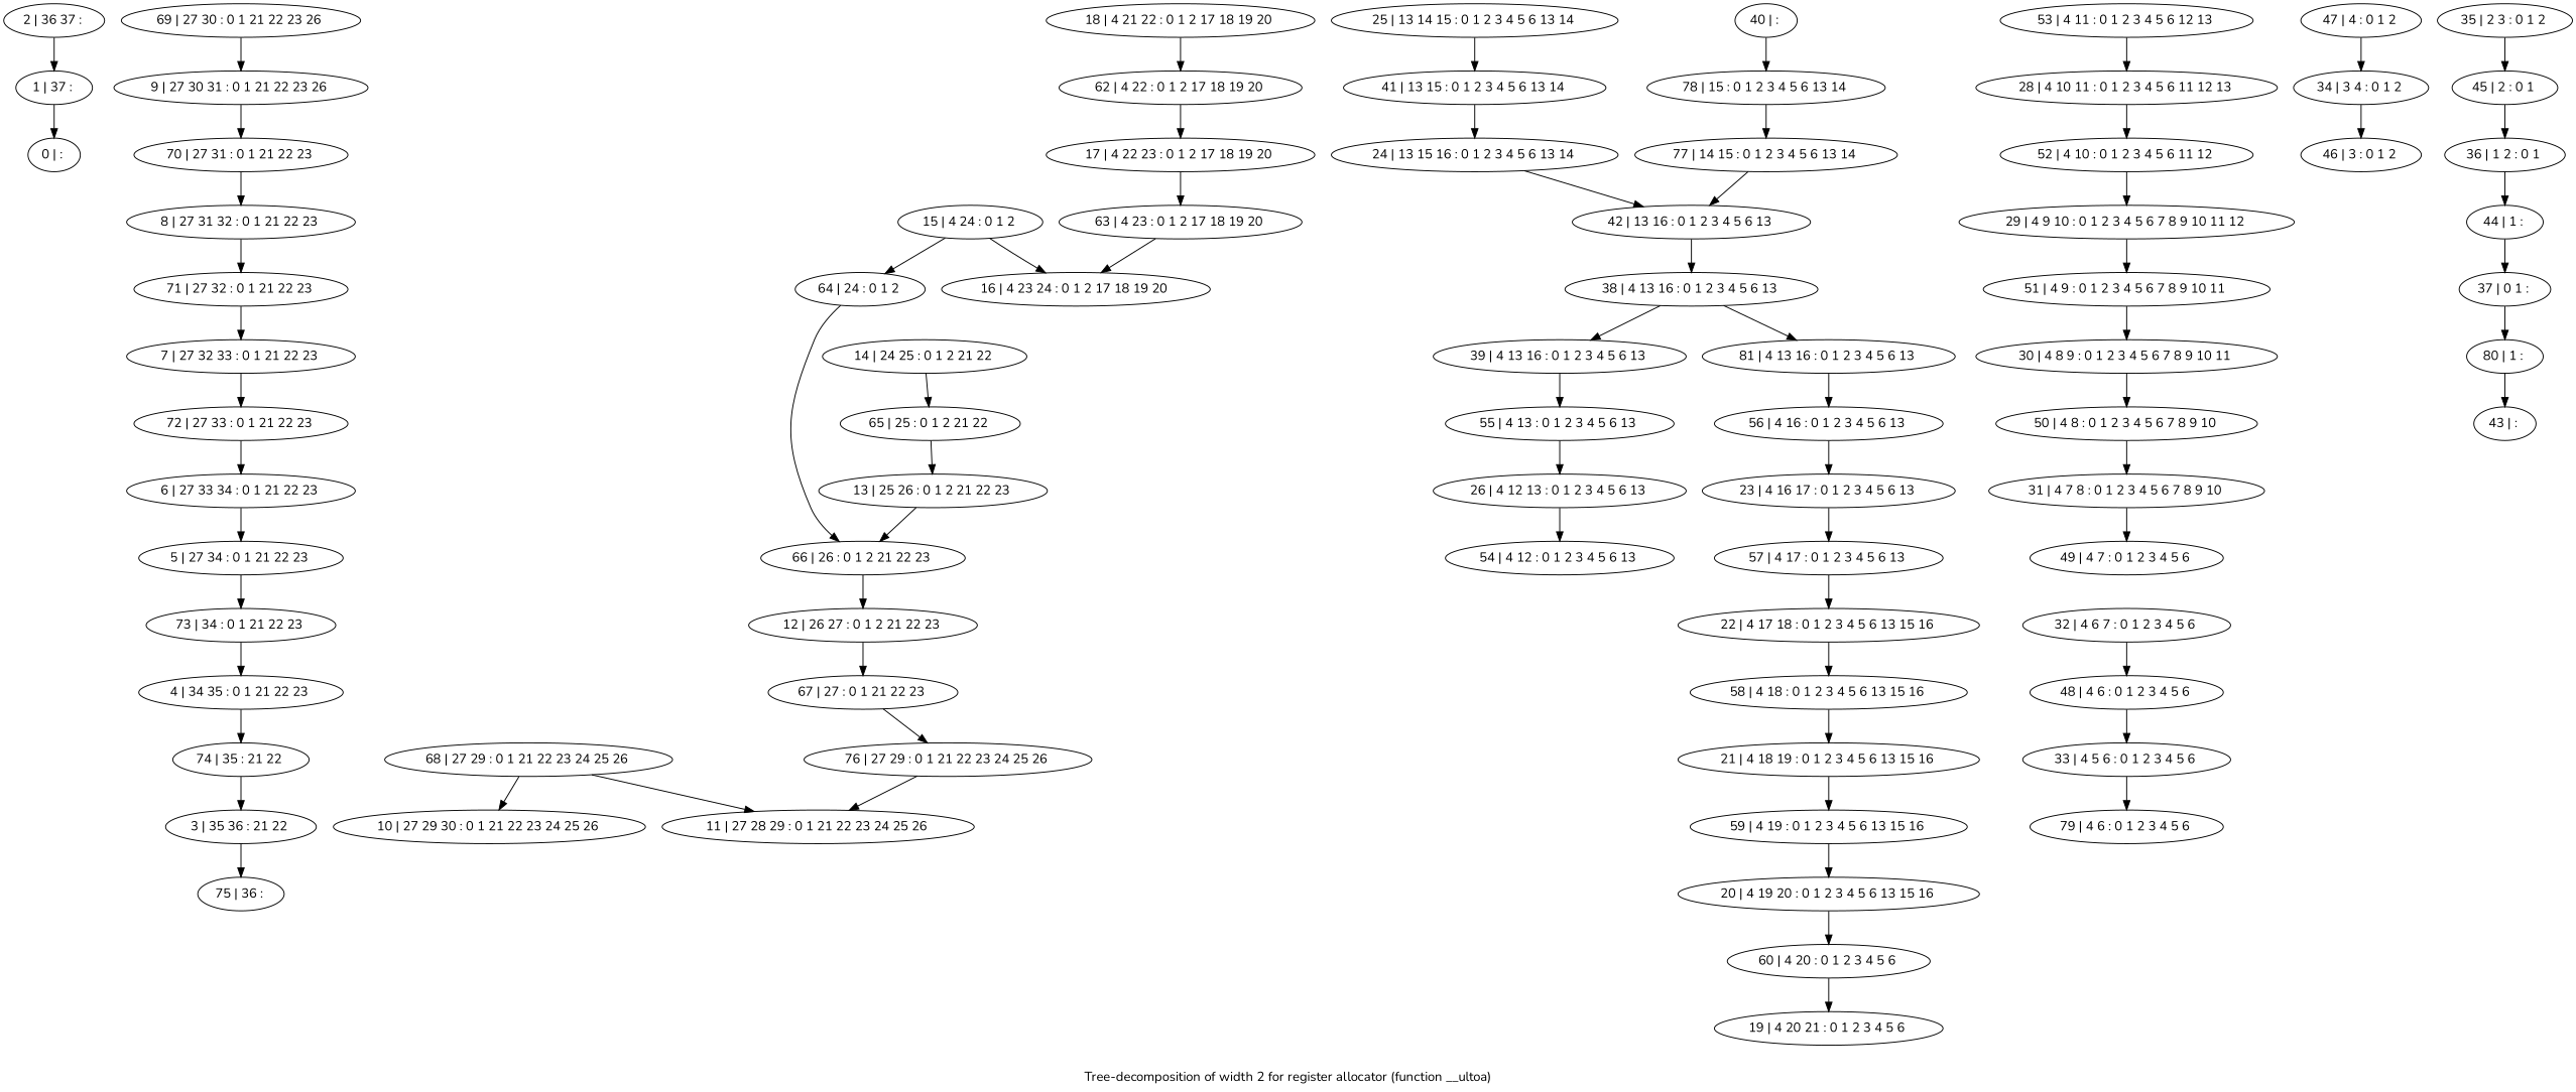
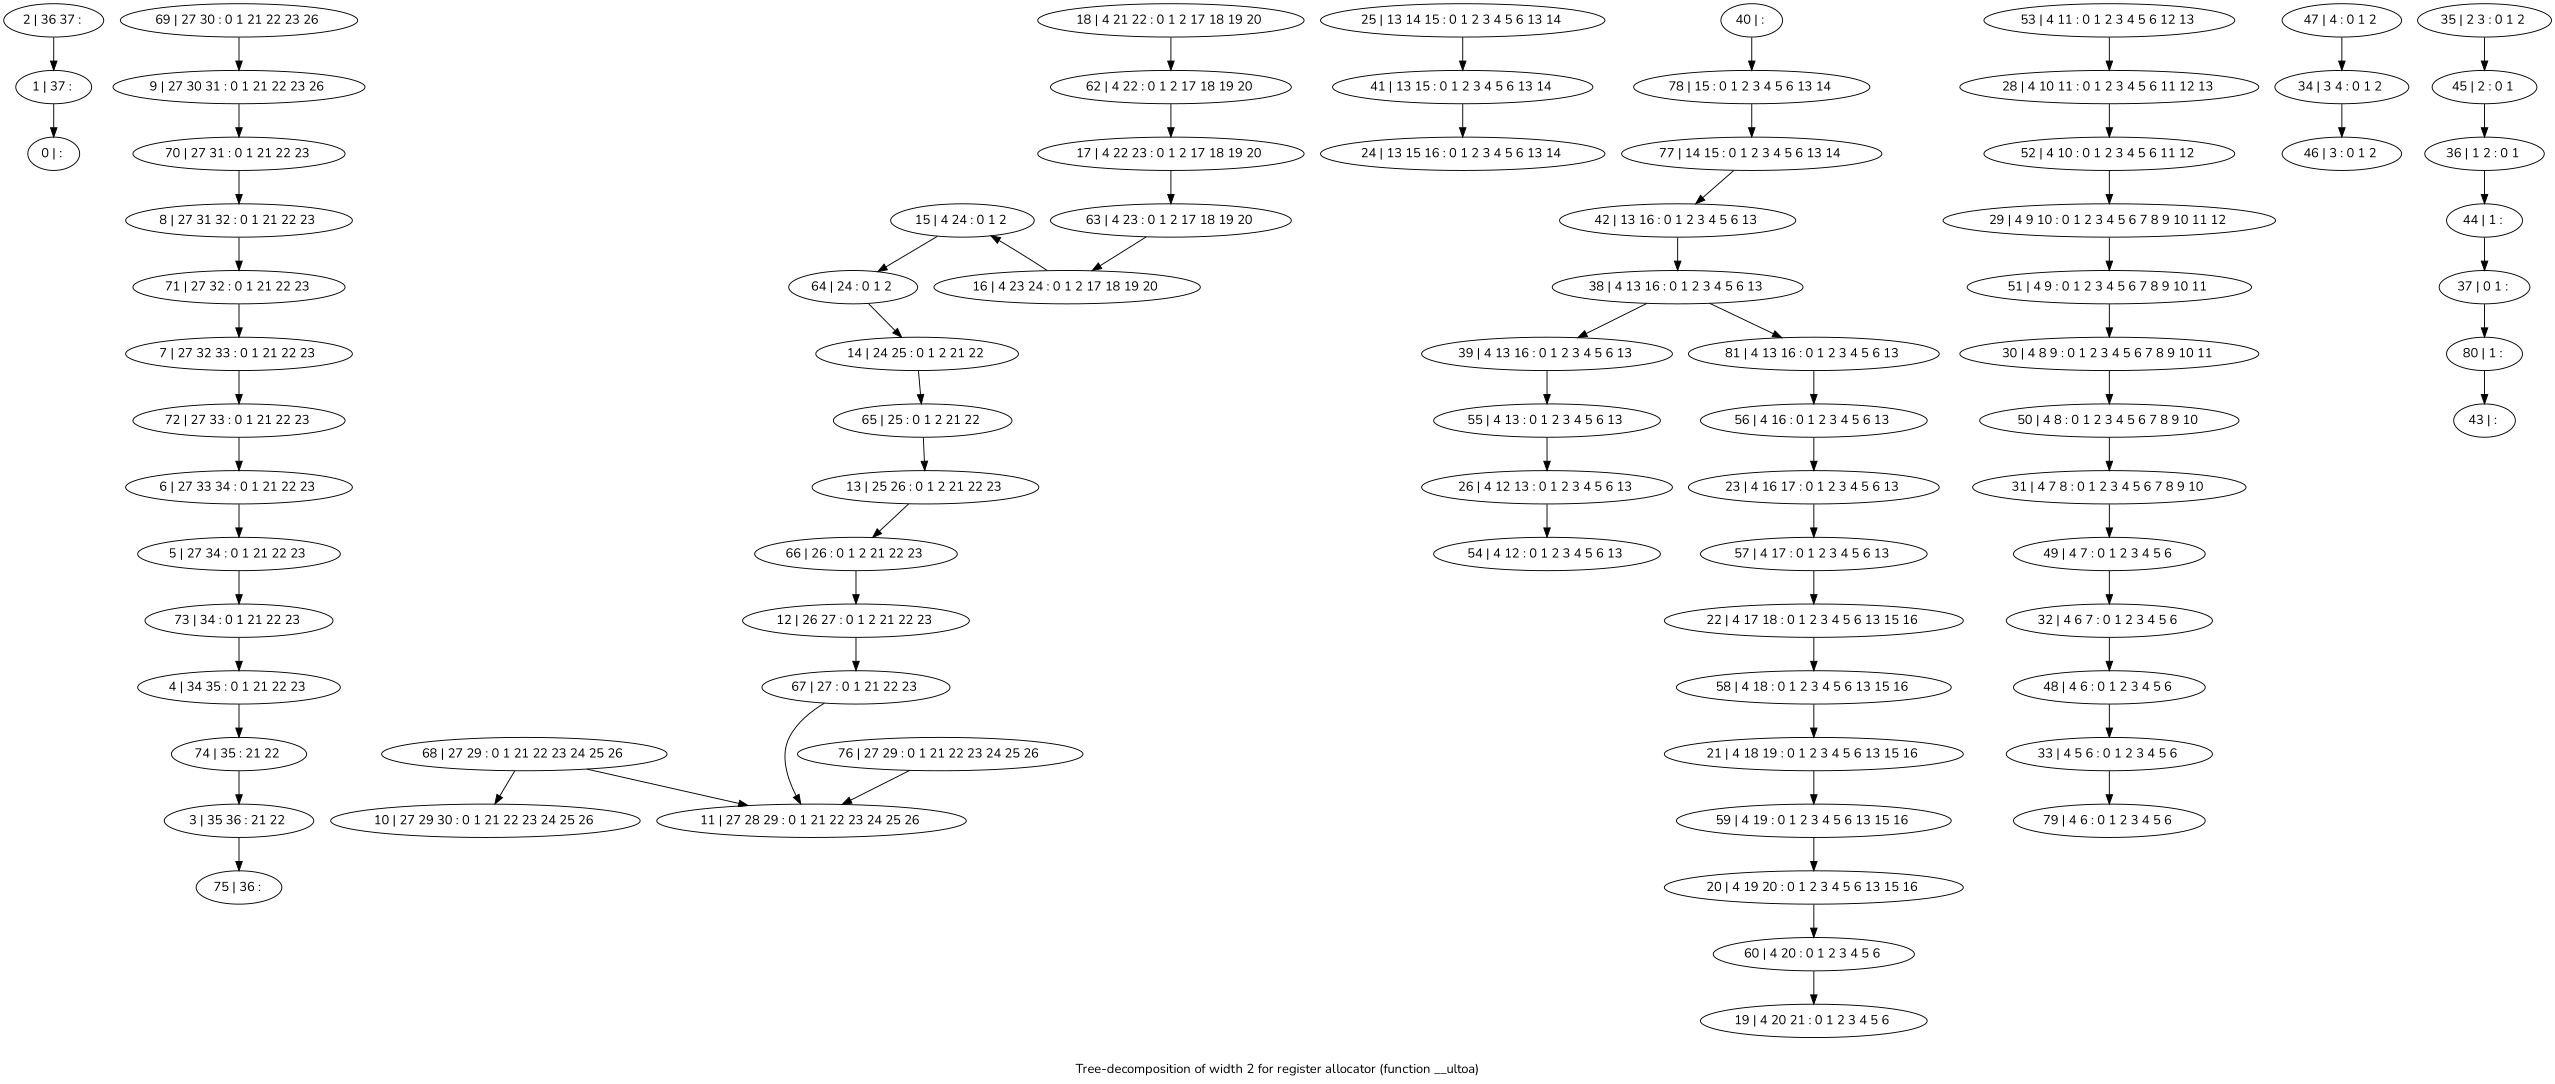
  digraph {
    fontname=Nunito
    label="Tree-decomposition of width 2 for register allocator (function __ultoa)"
    node [fontname=Nunito]
    edge [fontname=Nunito]
    n1 [label="0 | : "]
    n2 [label="1 | 37 : "]
    n3 [label="2 | 36 37 : "]
    n4 [label="3 | 35 36 : 21 22 "]
    n5 [label="75 | 36 : "]
    n6 [label="4 | 34 35 : 0 1 21 22 23 "]
    n7 [label="74 | 35 : 21 22 "]
    n8 [label="5 | 27 34 : 0 1 21 22 23 "]
    n9 [label="73 | 34 : 0 1 21 22 23 "]
    n10 [label="6 | 27 33 34 : 0 1 21 22 23 "]
    n11 [label="7 | 27 32 33 : 0 1 21 22 23 "]
    n12 [label="72 | 27 33 : 0 1 21 22 23 "]
    n13 [label="8 | 27 31 32 : 0 1 21 22 23 "]
    n14 [label="71 | 27 32 : 0 1 21 22 23 "]
    n15 [label="9 | 27 30 31 : 0 1 21 22 23 26 "]
    n16 [label="70 | 27 31 : 0 1 21 22 23 "]
    n17 [label="10 | 27 29 30 : 0 1 21 22 23 24 25 26 "]
    n18 [label="69 | 27 30 : 0 1 21 22 23 26 "]
    n19 [label="11 | 27 28 29 : 0 1 21 22 23 24 25 26 "]
    n20 [label="68 | 27 29 : 0 1 21 22 23 24 25 26 "]
    n21 [label="12 | 26 27 : 0 1 2 21 22 23 "]
    n22 [label="67 | 27 : 0 1 21 22 23 "]
    n23 [label="76 | 27 29 : 0 1 21 22 23 24 25 26 "]
    n24 [label="13 | 25 26 : 0 1 2 21 22 23 "]
    n25 [label="66 | 26 : 0 1 2 21 22 23 "]
    n26 [label="14 | 24 25 : 0 1 2 21 22 "]
    n27 [label="65 | 25 : 0 1 2 21 22 "]
    n28 [label="15 | 4 24 : 0 1 2 "]
    n29 [label="64 | 24 : 0 1 2 "]
    n30 [label="16 | 4 23 24 : 0 1 2 17 18 19 20 "]
    n31 [label="17 | 4 22 23 : 0 1 2 17 18 19 20 "]
    n32 [label="63 | 4 23 : 0 1 2 17 18 19 20 "]
    n33 [label="18 | 4 21 22 : 0 1 2 17 18 19 20 "]
    n34 [label="62 | 4 22 : 0 1 2 17 18 19 20 "]
    n35 [label="19 | 4 20 21 : 0 1 2 3 4 5 6 "]
    n36 [label="20 | 4 19 20 : 0 1 2 3 4 5 6 13 15 16 "]
    n37 [label="60 | 4 20 : 0 1 2 3 4 5 6 "]
    n38 [label="21 | 4 18 19 : 0 1 2 3 4 5 6 13 15 16 "]
    n39 [label="59 | 4 19 : 0 1 2 3 4 5 6 13 15 16 "]
    n40 [label="22 | 4 17 18 : 0 1 2 3 4 5 6 13 15 16 "]
    n41 [label="58 | 4 18 : 0 1 2 3 4 5 6 13 15 16 "]
    n42 [label="23 | 4 16 17 : 0 1 2 3 4 5 6 13 "]
    n43 [label="57 | 4 17 : 0 1 2 3 4 5 6 13 "]
    n44 [label="24 | 13 15 16 : 0 1 2 3 4 5 6 13 14 "]
    n45 [label="42 | 13 16 : 0 1 2 3 4 5 6 13 "]
    n46 [label="38 | 4 13 16 : 0 1 2 3 4 5 6 13 "]
    n47 [label="25 | 13 14 15 : 0 1 2 3 4 5 6 13 14 "]
    n48 [label="41 | 13 15 : 0 1 2 3 4 5 6 13 14 "]
    n49 [label="26 | 4 12 13 : 0 1 2 3 4 5 6 13 "]
    n50 [label="54 | 4 12 : 0 1 2 3 4 5 6 13 "]
    n51 [label="53 | 4 11 : 0 1 2 3 4 5 6 12 13 "]
    n52 [label="28 | 4 10 11 : 0 1 2 3 4 5 6 11 12 13 "]
    n53 [label="52 | 4 10 : 0 1 2 3 4 5 6 11 12 "]
    n54 [label="29 | 4 9 10 : 0 1 2 3 4 5 6 7 8 9 10 11 12 "]
    n55 [label="51 | 4 9 : 0 1 2 3 4 5 6 7 8 9 10 11 "]
    n56 [label="30 | 4 8 9 : 0 1 2 3 4 5 6 7 8 9 10 11 "]
    n57 [label="50 | 4 8 : 0 1 2 3 4 5 6 7 8 9 10 "]
    n58 [label="31 | 4 7 8 : 0 1 2 3 4 5 6 7 8 9 10 "]
    n59 [label="49 | 4 7 : 0 1 2 3 4 5 6 "]
    n60 [label="32 | 4 6 7 : 0 1 2 3 4 5 6 "]
    n61 [label="48 | 4 6 : 0 1 2 3 4 5 6 "]
    n62 [label="33 | 4 5 6 : 0 1 2 3 4 5 6 "]
    n63 [label="79 | 4 6 : 0 1 2 3 4 5 6 "]
    n64 [label="34 | 3 4 : 0 1 2 "]
    n65 [label="46 | 3 : 0 1 2 "]
    n66 [label="35 | 2 3 : 0 1 2 "]
    n67 [label="45 | 2 : 0 1 "]
    n68 [label="36 | 1 2 : 0 1 "]
    n69 [label="44 | 1 : "]
    n70 [label="37 | 0 1 : "]
    n71 [label="80 | 1 : "]
    n72 [label="43 | : "]
    n73 [label="39 | 4 13 16 : 0 1 2 3 4 5 6 13 "]
    n74 [label="81 | 4 13 16 : 0 1 2 3 4 5 6 13 "]
    n75 [label="55 | 4 13 : 0 1 2 3 4 5 6 13 "]
    n76 [label="56 | 4 16 : 0 1 2 3 4 5 6 13 "]
    n77 [label="40 | : "]
    n78 [label="78 | 15 : 0 1 2 3 4 5 6 13 14 "]
    n79 [label="77 | 14 15 : 0 1 2 3 4 5 6 13 14 "]
    n80 [label="47 | 4 : 0 1 2 "]
    n2 -> n1
    n3 -> n2
    n4 -> n5
    n6 -> n7
    n7 -> n4
    n8 -> n9
    n9 -> n6
    n10 -> n8
    n11 -> n12
    n12 -> n10
    n13 -> n14
    n14 -> n11
    n15 -> n16
    n16 -> n13
    n18 -> n15
    n20 -> n17
    n20 -> n19
    n21 -> n22
-   n22 -> n23
+   n22 -> n19
    n23 -> n19
    n24 -> n25
    n25 -> n21
    n26 -> n27
    n27 -> n24
    n28 -> n29
-   n29 -> n25
-   n28 -> n30
+   n29 -> n26
+   n30 -> n28
    n31 -> n32
    n32 -> n30
    n33 -> n34
    n34 -> n31
    n36 -> n37
    n37 -> n35
    n38 -> n39
    n39 -> n36
    n40 -> n41
    n41 -> n38
    n42 -> n43
    n43 -> n40
-   n44 -> n45
    n45 -> n46
    n46 -> n73
    n46 -> n74
    n47 -> n48
    n48 -> n44
    n49 -> n50
    n51 -> n52
    n52 -> n53
    n53 -> n54
    n54 -> n55
    n55 -> n56
    n56 -> n57
    n57 -> n58
    n58 -> n59
+   n59 -> n60
    n60 -> n61
    n61 -> n62
    n62 -> n63
    n64 -> n65
    n66 -> n67
    n67 -> n68
    n68 -> n69
    n69 -> n70
    n70 -> n71
    n71 -> n72
    n73 -> n75
    n74 -> n76
    n75 -> n49
    n76 -> n42
    n77 -> n78
    n78 -> n79
    n79 -> n45
    n80 -> n64
  }
